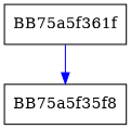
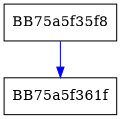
  digraph {
    splines=ortho
    node [shape=box]
    BB75a5f35f8
    BB75a5f361f
-   BB75a5f361f -> BB75a5f35f8 [color=blue]
+   BB75a5f35f8 -> BB75a5f361f [color=blue]
  }
